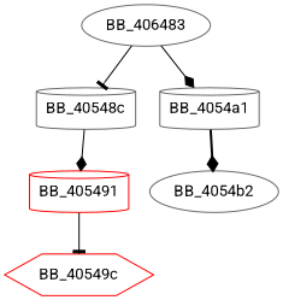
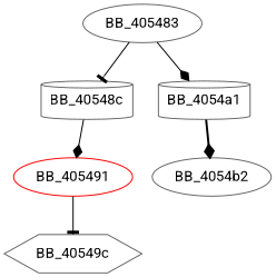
  digraph {
    fontname=Roboto
    node [color=gray40 fontname=Roboto shape=ellipse]
    edge [arrowhead=diamond fontname=Roboto style=solid]
    BB_40548c [shape=cylinder]
-   BB_405483 [label=BB_406483]
+   BB_405483
    BB_4054a1 [shape=cylinder]
-   BB_405491 [color=red shape=cylinder]
+   BB_405491 [color=red]
    BB_4054b2
-   BB_40549c [color=red shape=hexagon]
+   BB_40549c [shape=hexagon]
    BB_40548c -> BB_405491
    BB_405483 -> BB_40548c [arrowhead=tee]
    BB_405483 -> BB_4054a1
    BB_4054a1 -> BB_4054b2 [style=bold]
    BB_405491 -> BB_40549c [arrowhead=tee]
  }
